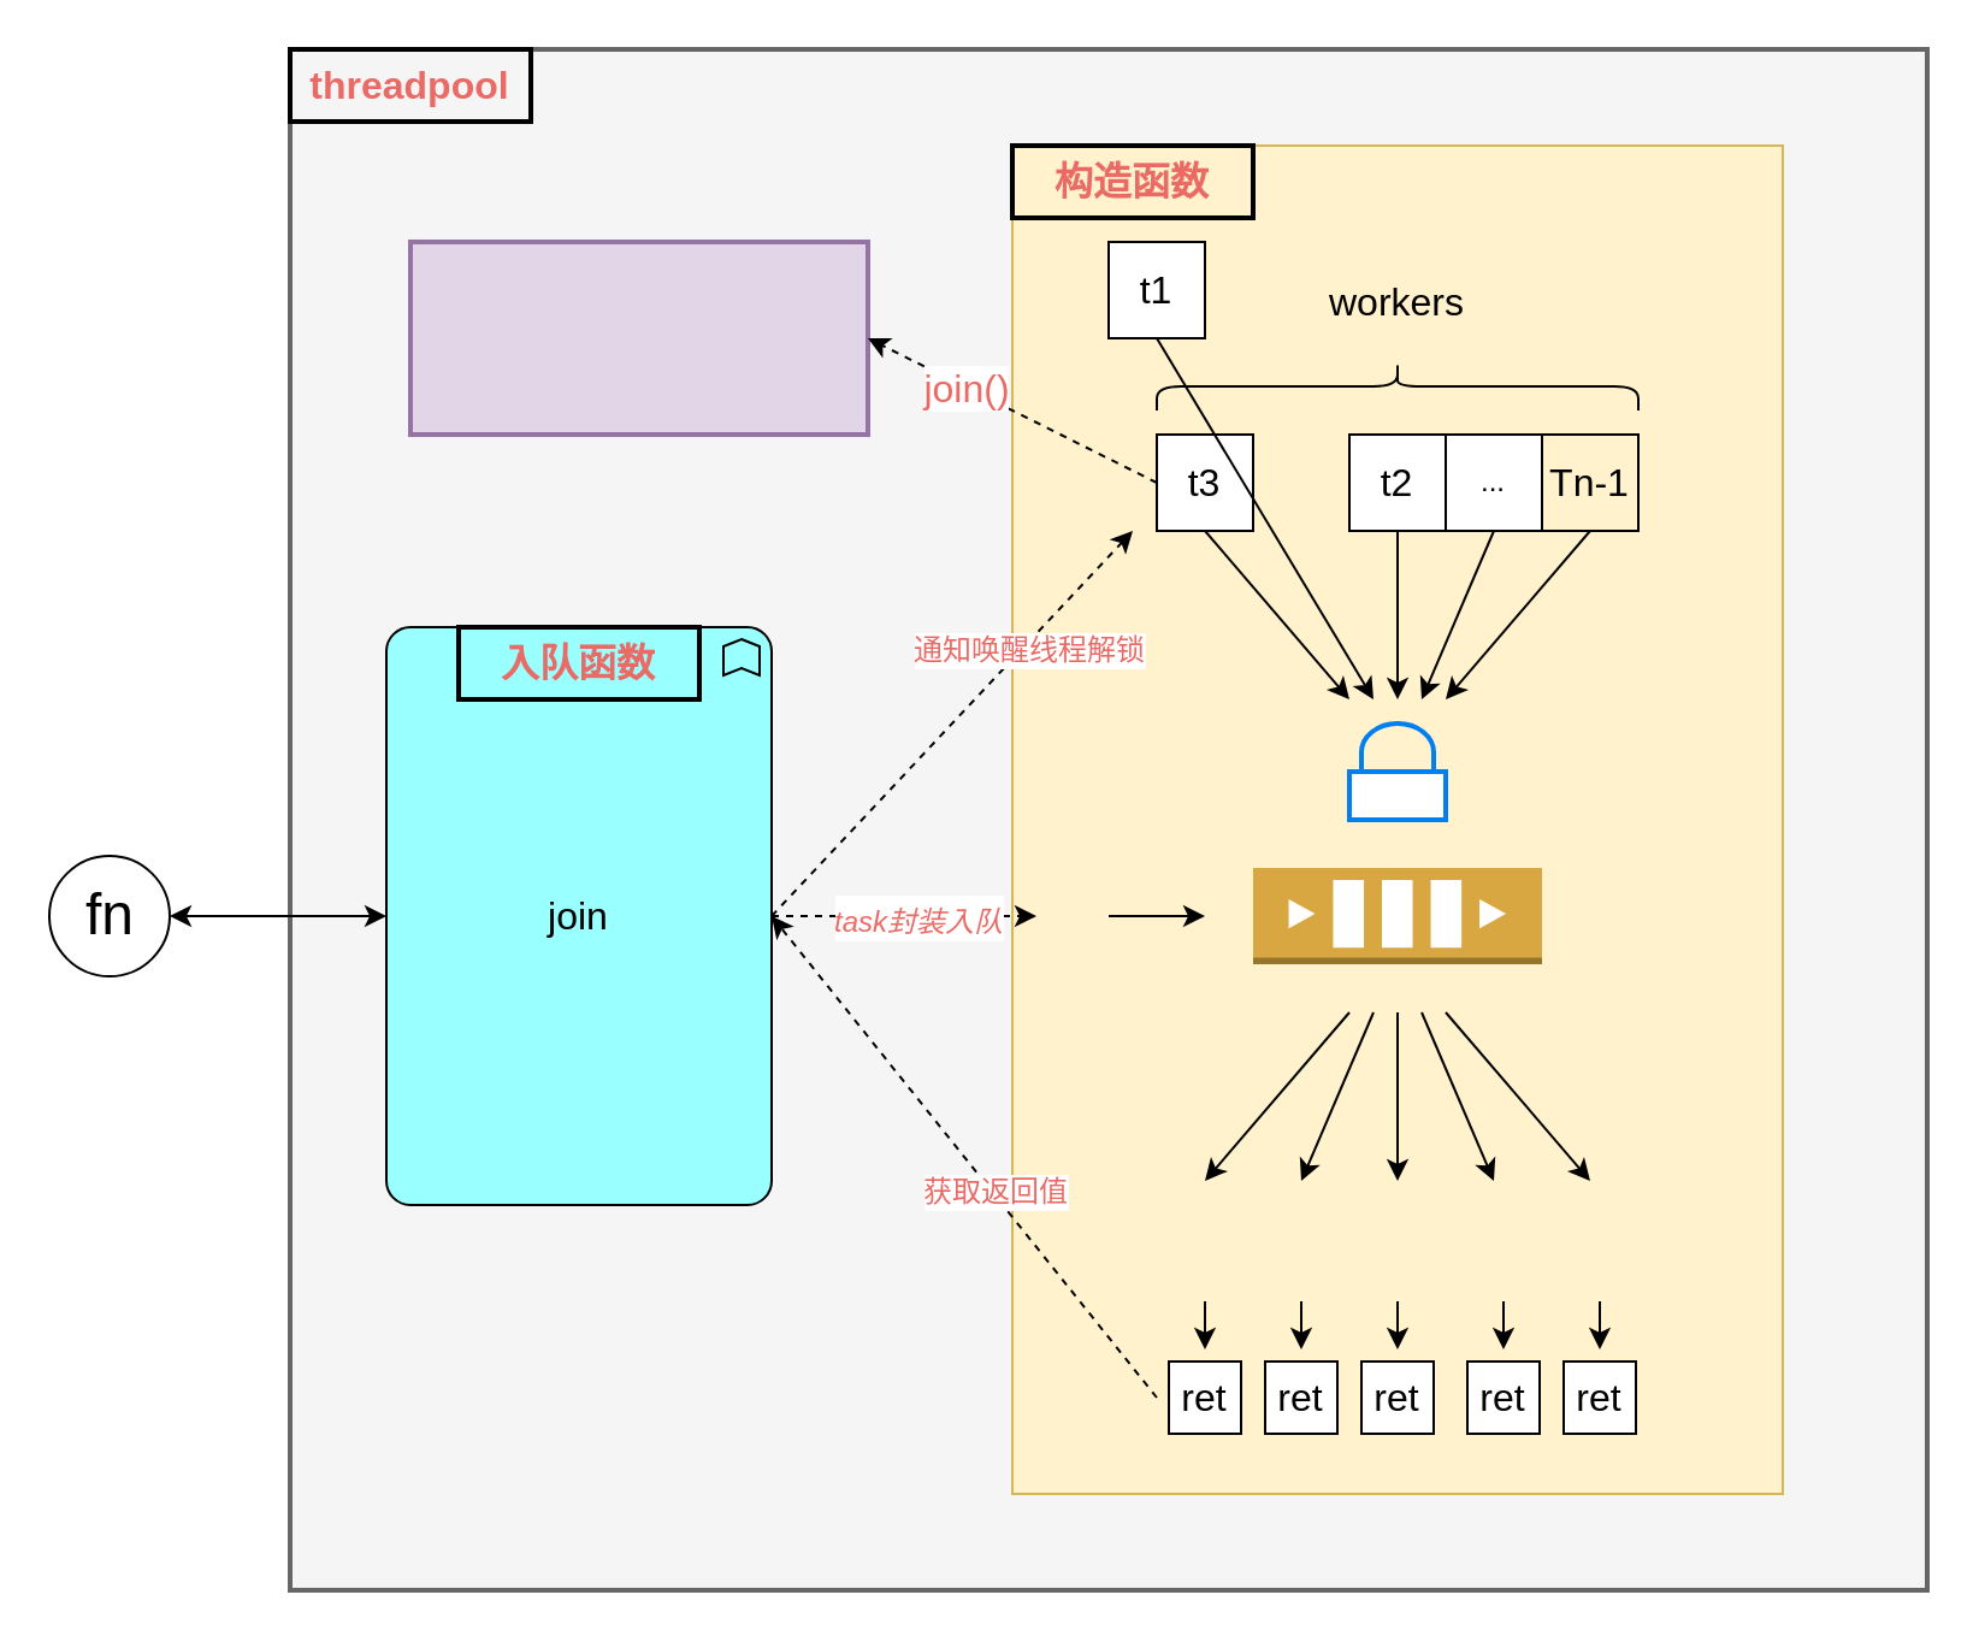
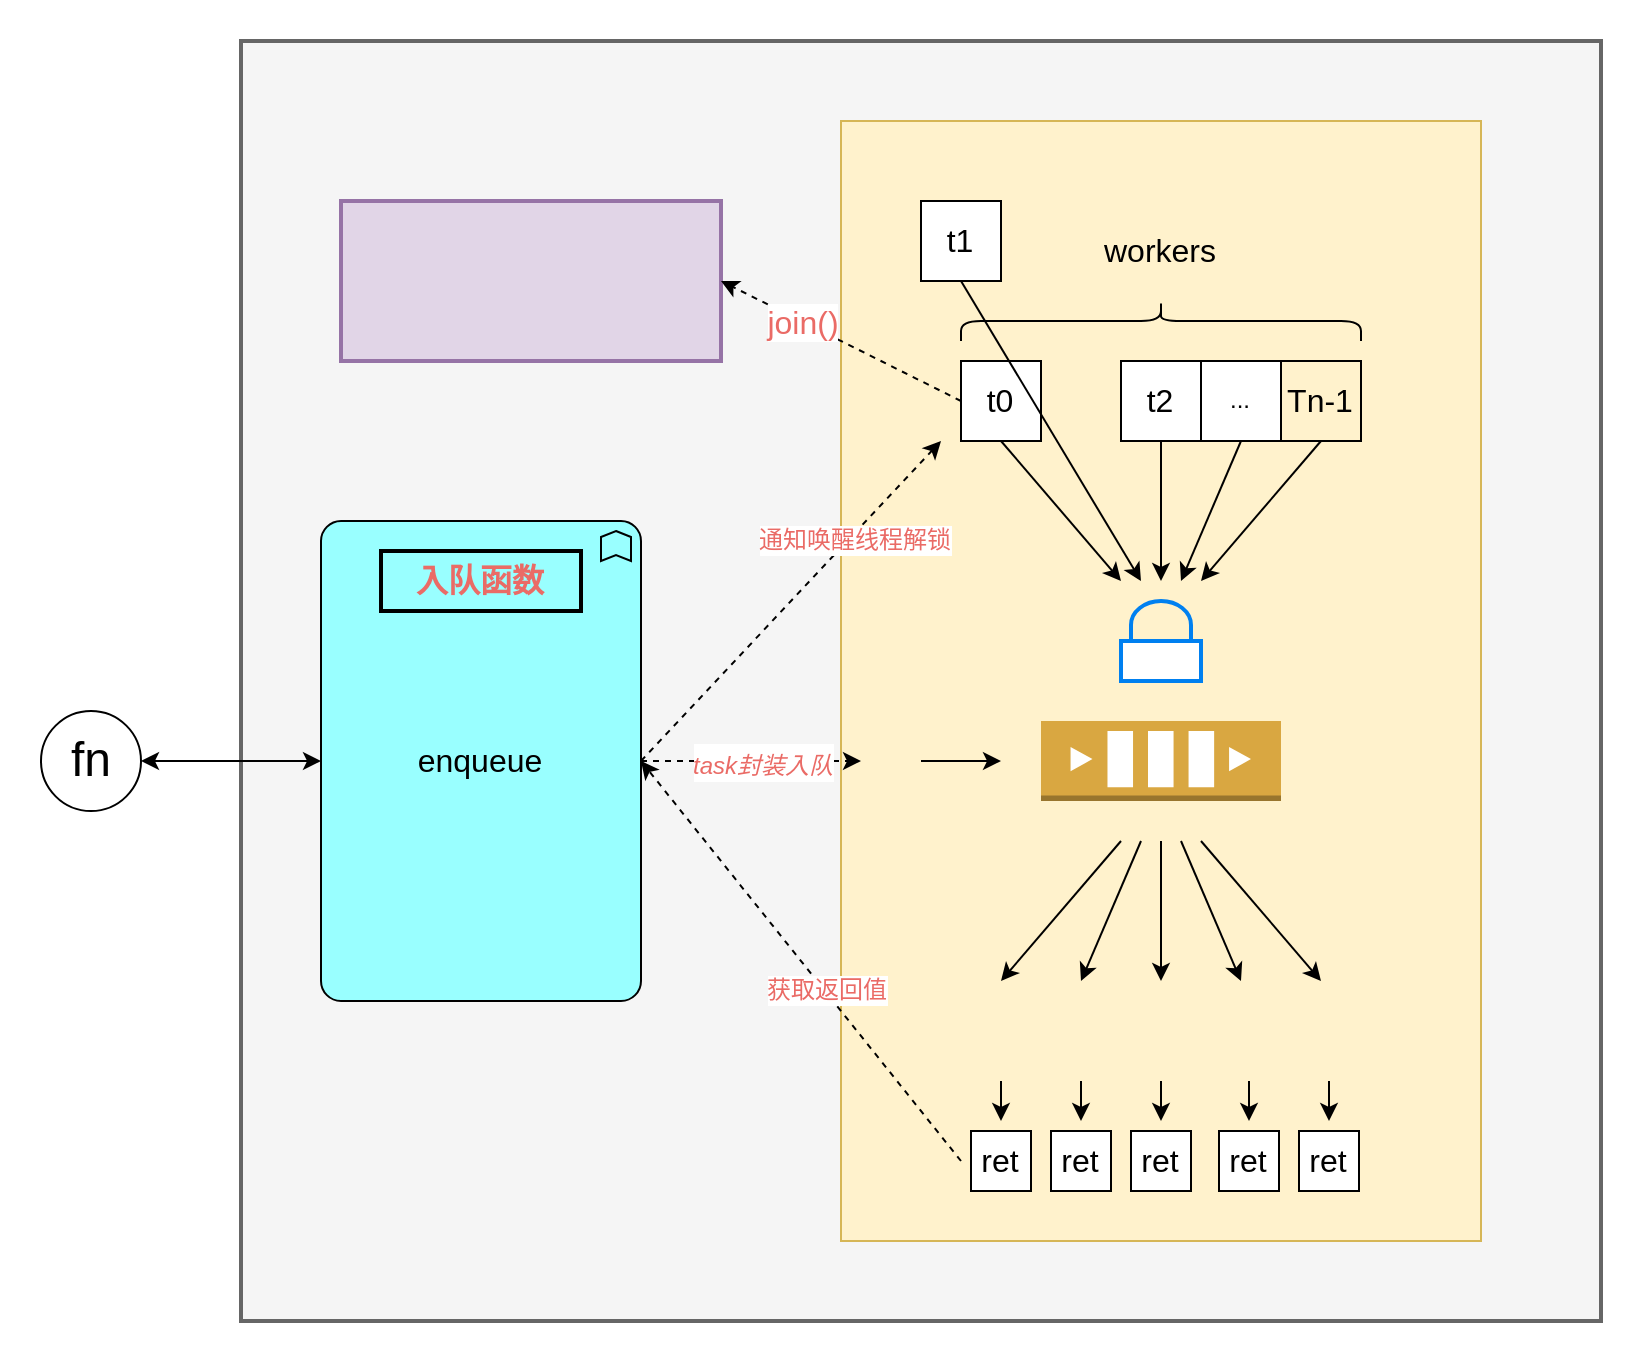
  <mxCell id="0" />
  <mxCell id="1" parent="0" />
  <mxCell id="2" value="" style="rounded=0;whiteSpace=wrap;html=1;fontSize=16;fontColor=#333333;strokeColor=#666666;strokeWidth=2;fillColor=#f5f5f5;" vertex="1" parent="1"><mxGeometry y="20" width="680" height="640" as="geometry" x="120" /></mxCell>
  <mxCell id="3" value="" style="rounded=0;whiteSpace=wrap;html=1;fontSize=12;fillColor=#fff2cc;strokeColor=#d6b656;" vertex="1" parent="1"><mxGeometry x="420" y="60" width="320" height="560" as="geometry" /></mxCell>
- <mxCell id="4" value="join" style="html=1;outlineConnect=0;whiteSpace=wrap;fillColor=#99ffff;shape=mxgraph.archimate3.application;appType=func;archiType=rounded;fontSize=16;" vertex="1" parent="1"><mxGeometry x="160" y="260" width="160" height="240" as="geometry" /></mxCell>
- <mxCell id="5" value="&lt;font style=&quot;font-size: 16px&quot;&gt;t3&lt;/font&gt;" style="rounded=0;whiteSpace=wrap;html=1;" vertex="1" parent="1"><mxGeometry x="480" y="180" width="40" height="40" as="geometry" /></mxCell>
+ <mxCell id="4" value="enqueue" style="html=1;outlineConnect=0;whiteSpace=wrap;fillColor=#99ffff;shape=mxgraph.archimate3.application;appType=func;archiType=rounded;fontSize=16;" vertex="1" parent="1"><mxGeometry x="160" y="260" width="160" height="240" as="geometry" /></mxCell>
+ <mxCell id="5" value="&lt;font style=&quot;font-size: 16px&quot;&gt;t0&lt;/font&gt;" style="rounded=0;whiteSpace=wrap;html=1;" vertex="1" parent="1"><mxGeometry x="480" y="180" width="40" height="40" as="geometry" /></mxCell>
  <mxCell id="6" value="&lt;font style=&quot;font-size: 16px&quot;&gt;t1&lt;/font&gt;" style="rounded=0;whiteSpace=wrap;html=1;" vertex="1" parent="1"><mxGeometry x="460" y="100" width="40" height="40" as="geometry" /></mxCell>
  <mxCell id="7" value="&lt;font style=&quot;font-size: 16px&quot;&gt;t2&lt;/font&gt;" style="rounded=0;whiteSpace=wrap;html=1;" vertex="1" parent="1"><mxGeometry x="560" y="180" width="40" height="40" as="geometry" /></mxCell>
  <mxCell id="8" value="..." style="rounded=0;whiteSpace=wrap;html=1;" vertex="1" parent="1"><mxGeometry x="600" y="180" width="40" height="40" as="geometry" /></mxCell>
  <mxCell id="9" value="" style="shape=curlyBracket;whiteSpace=wrap;html=1;rounded=1;flipH=1;rotation=-90;" vertex="1" parent="1"><mxGeometry x="570" y="60" width="20" height="200" as="geometry" /></mxCell>
  <mxCell id="10" value="&lt;font style=&quot;font-size: 16px&quot;&gt;Tn-1&lt;/font&gt;" style="rounded=0;whiteSpace=wrap;html=1;fillColor=#fff2cc;" vertex="1" parent="1"><mxGeometry x="640" y="180" width="40" height="40" as="geometry" /></mxCell>
  <mxCell id="11" value="" style="html=1;verticalLabelPosition=bottom;align=center;labelBackgroundColor=#ffffff;verticalAlign=top;strokeWidth=2;strokeColor=#0080F0;shadow=0;dashed=0;shape=mxgraph.ios7.icons.locked;" vertex="1" parent="1"><mxGeometry x="560" y="300" width="40" height="40" as="geometry" /></mxCell>
  <mxCell id="12" value="" style="outlineConnect=0;dashed=0;verticalLabelPosition=bottom;verticalAlign=top;align=center;html=1;shape=mxgraph.aws3.queue;fillColor=#D9A741;gradientColor=none;fontSize=16;" vertex="1" parent="1"><mxGeometry x="520" y="360" width="120" height="40" as="geometry" /></mxCell>
  <mxCell id="13" value="workers" style="text;html=1;strokeColor=none;fillColor=none;align=center;verticalAlign=middle;whiteSpace=wrap;rounded=0;fontSize=16;" vertex="1" parent="1"><mxGeometry x="550" y="110" width="60" height="30" as="geometry" /></mxCell>
  <mxCell id="14" value="" style="endArrow=classic;html=1;rounded=0;fontSize=16;exitX=0.5;exitY=1;exitDx=0;exitDy=0;" edge="1" parent="1" source="5"><mxGeometry width="50" height="50" relative="1" as="geometry"><mxPoint x="510" y="460" as="sourcePoint" /><mxPoint x="560" y="290" as="targetPoint" /></mxGeometry></mxCell>
  <mxCell id="15" value="" style="endArrow=classic;html=1;rounded=0;fontSize=16;exitX=0.5;exitY=1;exitDx=0;exitDy=0;" edge="1" parent="1" source="6"><mxGeometry width="50" height="50" relative="1" as="geometry"><mxPoint x="620" y="510" as="sourcePoint" /><mxPoint x="570" y="290" as="targetPoint" /></mxGeometry></mxCell>
  <mxCell id="16" value="" style="endArrow=classic;html=1;rounded=0;fontSize=16;exitX=0.5;exitY=1;exitDx=0;exitDy=0;" edge="1" parent="1" source="7"><mxGeometry width="50" height="50" relative="1" as="geometry"><mxPoint x="590" y="520" as="sourcePoint" /><mxPoint x="580" y="290" as="targetPoint" /></mxGeometry></mxCell>
  <mxCell id="17" value="" style="endArrow=classic;html=1;rounded=0;fontSize=16;exitX=0.5;exitY=1;exitDx=0;exitDy=0;" edge="1" parent="1" source="8"><mxGeometry width="50" height="50" relative="1" as="geometry"><mxPoint x="720" y="540" as="sourcePoint" /><mxPoint x="590" y="290" as="targetPoint" /></mxGeometry></mxCell>
  <mxCell id="18" value="" style="endArrow=classic;html=1;rounded=0;fontSize=16;exitX=0.5;exitY=1;exitDx=0;exitDy=0;" edge="1" parent="1" source="10"><mxGeometry width="50" height="50" relative="1" as="geometry"><mxPoint x="490" y="520" as="sourcePoint" /><mxPoint x="600" y="290" as="targetPoint" /></mxGeometry></mxCell>
  <mxCell id="19" value="" style="shape=image;html=1;verticalAlign=top;verticalLabelPosition=bottom;labelBackgroundColor=#ffffff;imageAspect=0;aspect=fixed;image=https://cdn2.iconfinder.com/data/icons/LinspireClear/22x22/actions/queue.png;fontSize=16;" vertex="1" parent="1"><mxGeometry x="489" y="499" width="22" height="22" as="geometry" /></mxCell>
  <mxCell id="20" value="" style="shape=image;html=1;verticalAlign=top;verticalLabelPosition=bottom;labelBackgroundColor=#ffffff;imageAspect=0;aspect=fixed;image=https://cdn2.iconfinder.com/data/icons/LinspireClear/22x22/actions/queue.png;fontSize=16;" vertex="1" parent="1"><mxGeometry x="528" y="499" width="22" height="22" as="geometry" /></mxCell>
  <mxCell id="21" value="" style="shape=image;html=1;verticalAlign=top;verticalLabelPosition=bottom;labelBackgroundColor=#ffffff;imageAspect=0;aspect=fixed;image=https://cdn2.iconfinder.com/data/icons/LinspireClear/22x22/actions/queue.png;fontSize=16;" vertex="1" parent="1"><mxGeometry x="568" y="499" width="22" height="22" as="geometry" /></mxCell>
  <mxCell id="22" value="" style="shape=image;html=1;verticalAlign=top;verticalLabelPosition=bottom;labelBackgroundColor=#ffffff;imageAspect=0;aspect=fixed;image=https://cdn2.iconfinder.com/data/icons/LinspireClear/22x22/actions/queue.png;fontSize=16;" vertex="1" parent="1"><mxGeometry x="609" y="499" width="22" height="22" as="geometry" /></mxCell>
  <mxCell id="23" value="" style="shape=image;html=1;verticalAlign=top;verticalLabelPosition=bottom;labelBackgroundColor=#ffffff;imageAspect=0;aspect=fixed;image=https://cdn2.iconfinder.com/data/icons/LinspireClear/22x22/actions/queue.png;fontSize=16;" vertex="1" parent="1"><mxGeometry x="649" y="499" width="22" height="22" as="geometry" /></mxCell>
  <mxCell id="24" value="" style="endArrow=classic;html=1;rounded=0;fontSize=16;" edge="1" parent="1"><mxGeometry width="50" height="50" relative="1" as="geometry"><mxPoint x="560" y="420" as="sourcePoint" /><mxPoint x="500" y="490" as="targetPoint" /></mxGeometry></mxCell>
  <mxCell id="25" value="" style="endArrow=classic;html=1;rounded=0;fontSize=16;" edge="1" parent="1"><mxGeometry width="50" height="50" relative="1" as="geometry"><mxPoint x="570" y="420" as="sourcePoint" /><mxPoint x="540" y="490" as="targetPoint" /></mxGeometry></mxCell>
  <mxCell id="26" value="" style="endArrow=classic;html=1;rounded=0;fontSize=16;" edge="1" parent="1"><mxGeometry width="50" height="50" relative="1" as="geometry"><mxPoint x="580" y="420" as="sourcePoint" /><mxPoint x="580" y="490" as="targetPoint" /></mxGeometry></mxCell>
  <mxCell id="27" value="" style="endArrow=classic;html=1;rounded=0;fontSize=16;" edge="1" parent="1"><mxGeometry width="50" height="50" relative="1" as="geometry"><mxPoint x="590" y="420" as="sourcePoint" /><mxPoint x="620" y="490" as="targetPoint" /></mxGeometry></mxCell>
  <mxCell id="28" value="" style="endArrow=classic;html=1;rounded=0;fontSize=16;" edge="1" parent="1"><mxGeometry width="50" height="50" relative="1" as="geometry"><mxPoint x="600" y="420" as="sourcePoint" /><mxPoint x="660" y="490" as="targetPoint" /></mxGeometry></mxCell>
  <mxCell id="29" value="" style="shape=image;html=1;verticalAlign=top;verticalLabelPosition=bottom;labelBackgroundColor=#ffffff;imageAspect=0;aspect=fixed;image=https://cdn2.iconfinder.com/data/icons/LinspireClear/22x22/actions/queue.png;fontSize=16;" vertex="1" parent="1"><mxGeometry x="440" y="369" width="22" height="22" as="geometry" /></mxCell>
  <mxCell id="30" value="" style="endArrow=classic;html=1;rounded=0;fontSize=16;" edge="1" parent="1"><mxGeometry width="50" height="50" relative="1" as="geometry"><mxPoint x="460" y="380" as="sourcePoint" /><mxPoint x="500" y="380" as="targetPoint" /></mxGeometry></mxCell>
  <mxCell id="31" value="" style="endArrow=classic;html=1;rounded=0;fontSize=16;dashed=1;" edge="1" parent="1"><mxGeometry width="50" height="50" relative="1" as="geometry"><mxPoint x="320" y="380" as="sourcePoint" /><mxPoint x="430" y="380" as="targetPoint" /></mxGeometry></mxCell>
  <mxCell id="32" value="&lt;font style=&quot;font-size: 12px&quot; color=&quot;#ea6b66&quot;&gt;&lt;i&gt;task封装入队&lt;/i&gt;&lt;/font&gt;" style="edgeLabel;html=1;align=center;verticalAlign=middle;resizable=0;points=[];fontSize=16;" vertex="1" connectable="0" parent="31"><mxGeometry x="0.182" y="-2" relative="1" as="geometry"><mxPoint x="-5" y="-2" as="offset" /></mxGeometry></mxCell>
  <mxCell id="33" value="fn" style="shape=mxgraph.electrical.abstract.function;html=1;shadow=0;dashed=0;align=center;strokeWidth=1;fontSize=24" vertex="1" parent="1"><mxGeometry x="20" y="355" width="50" height="50" as="geometry" /></mxCell>
  <mxCell id="34" value="" style="endArrow=classic;html=1;rounded=0;fontSize=16;entryX=0;entryY=0.5;entryDx=0;entryDy=0;entryPerimeter=0;startArrow=classic;startFill=1;" edge="1" parent="1" target="4"><mxGeometry width="50" height="50" relative="1" as="geometry"><mxPoint x="70" y="380" as="sourcePoint" /><mxPoint x="50" y="520" as="targetPoint" /></mxGeometry></mxCell>
  <mxCell id="35" value="" style="endArrow=classic;html=1;rounded=0;fontSize=16;exitX=1;exitY=0.5;exitDx=0;exitDy=0;exitPerimeter=0;dashed=1;" edge="1" parent="1" source="4"><mxGeometry width="50" height="50" relative="1" as="geometry"><mxPoint x="390" y="540" as="sourcePoint" /><mxPoint x="470" y="220" as="targetPoint" /></mxGeometry></mxCell>
  <mxCell id="36" value="通知唤醒线程解锁" style="edgeLabel;html=1;align=center;verticalAlign=middle;resizable=0;points=[];fontSize=12;fontColor=#EA6B66;" vertex="1" connectable="0" parent="35"><mxGeometry x="0.404" y="-2" relative="1" as="geometry"><mxPoint as="offset" /></mxGeometry></mxCell>
  <mxCell id="37" value="" style="endArrow=classic;html=1;rounded=0;fontSize=16;dashed=1;" edge="1" parent="1"><mxGeometry width="50" height="50" relative="1" as="geometry"><mxPoint x="480" y="580" as="sourcePoint" /><mxPoint x="320" y="380" as="targetPoint" /></mxGeometry></mxCell>
  <mxCell id="38" value="获取返回值" style="edgeLabel;html=1;align=center;verticalAlign=middle;resizable=0;points=[];fontSize=12;fontColor=#EA6B66;" vertex="1" connectable="0" parent="37"><mxGeometry x="-0.144" y="-1" relative="1" as="geometry"><mxPoint y="1" as="offset" /></mxGeometry></mxCell>
  <mxCell id="39" value="" style="endArrow=classic;html=1;rounded=0;fontSize=16;" edge="1" parent="1"><mxGeometry width="50" height="50" relative="1" as="geometry"><mxPoint x="500" y="540" as="sourcePoint" /><mxPoint x="500" y="560" as="targetPoint" /></mxGeometry></mxCell>
  <mxCell id="40" value="ret" style="rounded=0;whiteSpace=wrap;html=1;fontSize=16;" vertex="1" parent="1"><mxGeometry x="485" y="565" width="30" height="30" as="geometry" /></mxCell>
  <mxCell id="41" value="" style="endArrow=classic;html=1;rounded=0;fontSize=16;" edge="1" parent="1"><mxGeometry width="50" height="50" relative="1" as="geometry"><mxPoint x="540" y="540" as="sourcePoint" /><mxPoint x="540" y="560" as="targetPoint" /></mxGeometry></mxCell>
  <mxCell id="42" value="ret" style="rounded=0;whiteSpace=wrap;html=1;fontSize=16;" vertex="1" parent="1"><mxGeometry x="525" y="565" width="30" height="30" as="geometry" /></mxCell>
  <mxCell id="43" value="" style="endArrow=classic;html=1;rounded=0;fontSize=16;" edge="1" parent="1"><mxGeometry width="50" height="50" relative="1" as="geometry"><mxPoint x="580" y="540" as="sourcePoint" /><mxPoint x="580" y="560" as="targetPoint" /></mxGeometry></mxCell>
  <mxCell id="44" value="ret" style="rounded=0;whiteSpace=wrap;html=1;fontSize=16;" vertex="1" parent="1"><mxGeometry x="565" y="565" width="30" height="30" as="geometry" /></mxCell>
  <mxCell id="45" value="" style="endArrow=classic;html=1;rounded=0;fontSize=16;" edge="1" parent="1"><mxGeometry width="50" height="50" relative="1" as="geometry"><mxPoint x="624" y="540" as="sourcePoint" /><mxPoint x="624" y="560" as="targetPoint" /></mxGeometry></mxCell>
  <mxCell id="46" value="ret" style="rounded=0;whiteSpace=wrap;html=1;fontSize=16;" vertex="1" parent="1"><mxGeometry x="609" y="565" width="30" height="30" as="geometry" /></mxCell>
  <mxCell id="47" value="" style="endArrow=classic;html=1;rounded=0;fontSize=16;" edge="1" parent="1"><mxGeometry width="50" height="50" relative="1" as="geometry"><mxPoint x="664" y="540" as="sourcePoint" /><mxPoint x="664" y="560" as="targetPoint" /></mxGeometry></mxCell>
  <mxCell id="48" value="ret" style="rounded=0;whiteSpace=wrap;html=1;fontSize=16;" vertex="1" parent="1"><mxGeometry x="649" y="565" width="30" height="30" as="geometry" /></mxCell>
  <mxCell id="49" value="" style="shape=image;html=1;verticalAlign=top;verticalLabelPosition=bottom;labelBackgroundColor=#ffffff;imageAspect=0;aspect=fixed;image=https://cdn4.iconfinder.com/data/icons/evil-icons-user-interface/64/download-128.png;fontSize=12;fontColor=#EA6B66;" vertex="1" parent="1"><mxGeometry x="690" y="180" width="40" height="40" as="geometry" /></mxCell>
- <mxCell id="50" value="&lt;font style=&quot;font-size: 16px&quot;&gt;&lt;b&gt;构造函数&lt;/b&gt;&lt;/font&gt;" style="text;html=1;strokeColor=default;fillColor=none;align=center;verticalAlign=middle;whiteSpace=wrap;rounded=0;fontSize=12;fontColor=#EA6B66;strokeWidth=2;" vertex="1" parent="1"><mxGeometry x="420" y="60" width="100" height="30" as="geometry" /></mxCell>
- <mxCell id="51" value="&lt;font style=&quot;font-size: 16px&quot;&gt;&lt;b&gt;入队函数&lt;/b&gt;&lt;/font&gt;" style="text;html=1;strokeColor=default;fillColor=none;align=center;verticalAlign=middle;whiteSpace=wrap;rounded=0;fontSize=12;fontColor=#EA6B66;strokeWidth=2;" vertex="1" parent="1"><mxGeometry x="190" y="260" width="100" height="30" as="geometry" /></mxCell>
+ <mxCell id="51" value="&lt;font style=&quot;font-size: 16px&quot;&gt;&lt;b&gt;入队函数&lt;/b&gt;&lt;/font&gt;" style="text;html=1;strokeColor=default;fillColor=none;align=center;verticalAlign=middle;whiteSpace=wrap;rounded=0;fontSize=12;fontColor=#EA6B66;strokeWidth=2;" vertex="1" parent="1"><mxGeometry x="190" y="275" width="100" height="30" as="geometry" /></mxCell>
  <mxCell id="52" value="" style="rounded=0;whiteSpace=wrap;html=1;fontSize=16;strokeColor=#9673a6;strokeWidth=2;fillColor=#e1d5e7;" vertex="1" parent="1"><mxGeometry x="170" y="100" width="190" height="80" as="geometry" /></mxCell>
  <mxCell id="53" value="" style="endArrow=classic;html=1;rounded=0;dashed=1;fontSize=16;fontColor=#EA6B66;exitX=0;exitY=0.5;exitDx=0;exitDy=0;entryX=1;entryY=0.5;entryDx=0;entryDy=0;" edge="1" parent="1" source="5" target="52"><mxGeometry width="50" height="50" relative="1" as="geometry"><mxPoint x="370" y="190" as="sourcePoint" /><mxPoint x="420" y="140" as="targetPoint" /></mxGeometry></mxCell>
  <mxCell id="54" value="join()" style="edgeLabel;html=1;align=center;verticalAlign=middle;resizable=0;points=[];fontSize=16;fontColor=#EA6B66;" vertex="1" connectable="0" parent="53"><mxGeometry x="0.32" relative="1" as="geometry"><mxPoint as="offset" /></mxGeometry></mxCell>
- <mxCell id="55" value="&lt;font style=&quot;font-size: 16px&quot;&gt;&lt;b&gt;threadpool&lt;/b&gt;&lt;/font&gt;" style="text;html=1;strokeColor=default;fillColor=none;align=center;verticalAlign=middle;whiteSpace=wrap;rounded=0;fontSize=12;fontColor=#EA6B66;strokeWidth=2;" vertex="1" parent="1"><mxGeometry y="20" width="100" height="30" as="geometry" x="120" /></mxCell>
